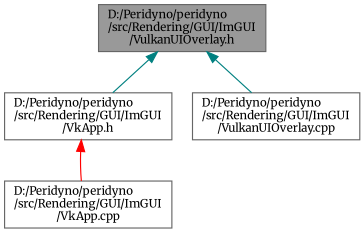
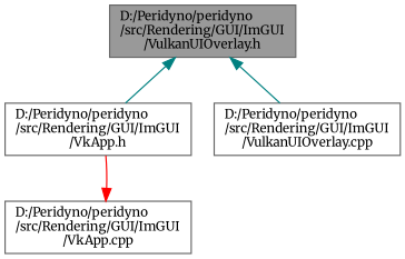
  digraph {
    fontname=Merriweather
    node [color=grey40 fillcolor=white fontname=Merriweather fontsize=10 shape=box style=filled]
    edge [color=teal dir=back fontname=Merriweather fontsize=10 labelfontname=Helvetica labelfontsize=10 style=solid]
    n1 [color=gray40 fillcolor=grey60 fontcolor=black height=0.2 label="D:/Peridyno/peridyno\l/src/Rendering/GUI/ImGUI\l/VulkanUIOverlay.h" width=0.4]
    n2 [height=0.2 label="D:/Peridyno/peridyno\l/src/Rendering/GUI/ImGUI\l/VkApp.h" width=0.4]
    n3 [height=0.2 label="D:/Peridyno/peridyno\l/src/Rendering/GUI/ImGUI\l/VulkanUIOverlay.cpp" width=0.4]
    n4 [height=0.2 label="D:/Peridyno/peridyno\l/src/Rendering/GUI/ImGUI\l/VkApp.cpp" width=0.4]
    n1 -> n2
    n1 -> n3
-   n2 -> n4 [color=red]
+   n4 -> n2 [color=red]
  }
